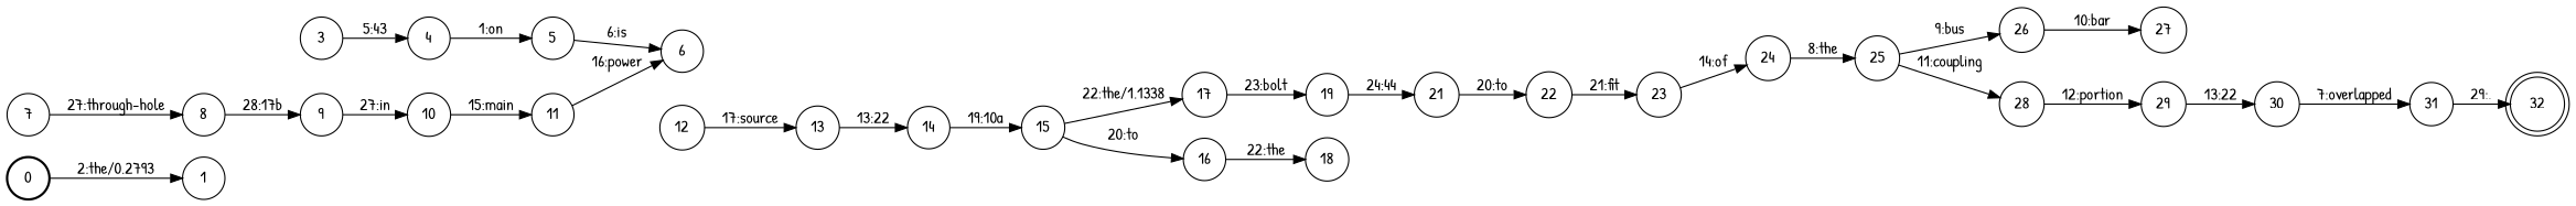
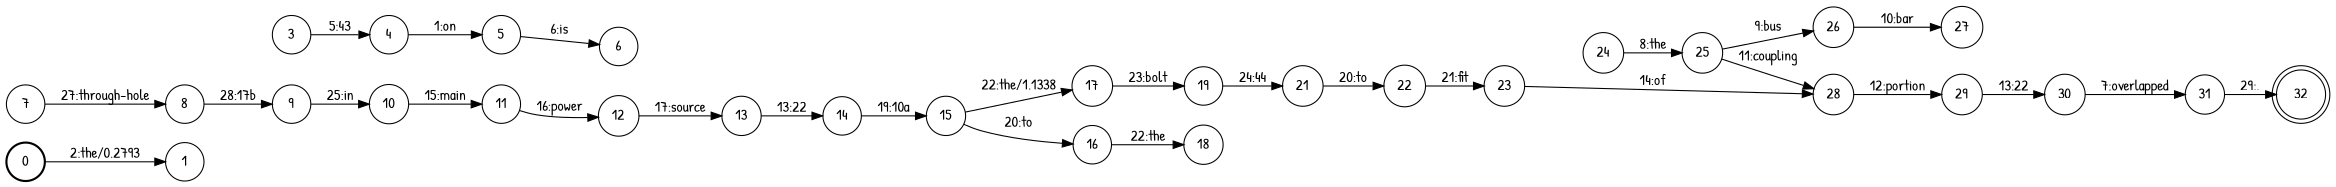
  digraph {
    fontname="Patrick Hand"
    nodesep=0.25
    rankdir=LR
    ranksep=0.4
    node [fontname="Patrick Hand" fontsize=14 shape=circle style=solid]
    edge [fontname="Patrick Hand" fontsize=14]
    n1 [label=0 style=bold]
    n2 [label=1]
    n3 [label=3]
    n4 [label=4]
    n5 [label=5]
    n6 [label=6]
    n7 [label=7]
    n8 [label=8]
    n9 [label=9]
    n10 [label=10]
    n11 [label=11]
    n12 [label=12]
    n13 [label=13]
    n14 [label=14]
    n15 [label=15]
    n16 [label=17]
    n17 [label=16]
    n18 [label=19]
    n19 [label=18]
    n20 [label=21]
    n21 [label=22]
    n22 [label=23]
    n23 [label=24]
    n24 [label=25]
    n25 [label=26]
    n26 [label=28]
    n27 [label=27]
    n28 [label=29]
    n29 [label=30]
    n30 [label=31]
    n31 [label=32 shape=doublecircle]
    n1 -> n2 [label="2:the/0.2793"]
    n3 -> n4 [label="5:43"]
    n4 -> n5 [label="1:on"]
    n5 -> n6 [label="6:is"]
    n7 -> n8 [label="27:through-hole"]
    n8 -> n9 [label="28:17b"]
-   n9 -> n10 [label="27:in"]
+   n9 -> n10 [label="25:in"]
    n10 -> n11 [label="15:main"]
-   n11 -> n6 [label="16:power"]
+   n11 -> n12 [label="16:power"]
    n12 -> n13 [label="17:source"]
    n13 -> n14 [label="13:22"]
    n14 -> n15 [label="19:10a"]
    n15 -> n16 [label="22:the/1.1338"]
    n15 -> n17 [label="20:to"]
    n16 -> n18 [label="23:bolt"]
    n17 -> n19 [label="22:the"]
    n18 -> n20 [label="24:44"]
    n20 -> n21 [label="20:to"]
    n21 -> n22 [label="21:fit"]
-   n22 -> n23 [label="14:of"]
+   n22 -> n26 [label="14:of"]
    n23 -> n24 [label="8:the"]
    n24 -> n25 [label="9:bus"]
    n24 -> n26 [label="11:coupling"]
    n25 -> n27 [label="10:bar"]
    n26 -> n28 [label="12:portion"]
    n28 -> n29 [label="13:22"]
    n29 -> n30 [label="7:overlapped"]
    n30 -> n31 [label="29:."]
  }
